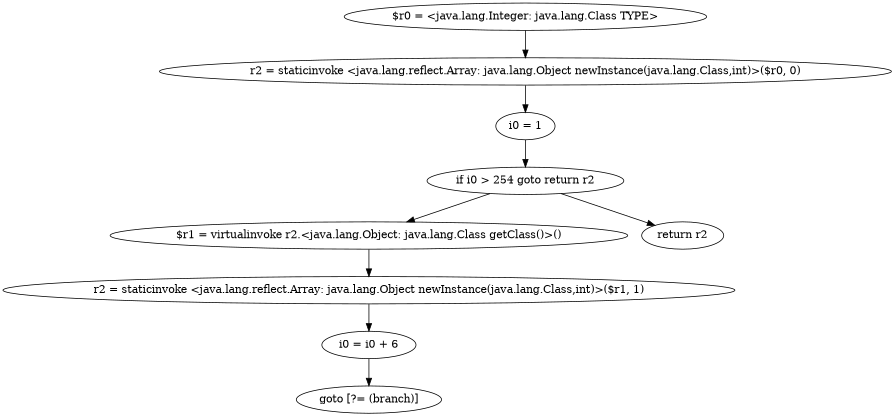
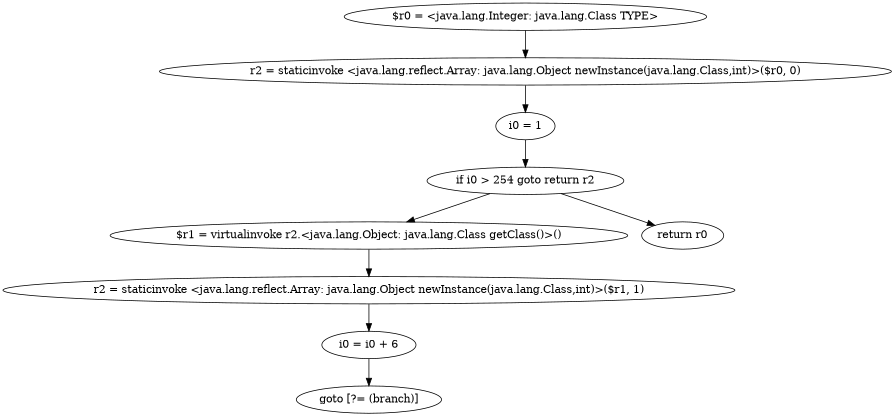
  digraph {
    "$r0 = <java.lang.Integer: java.lang.Class TYPE>"
    "r2 = staticinvoke <java.lang.reflect.Array: java.lang.Object newInstance(java.lang.Class,int)>($r0, 0)"
    "i0 = 1"
    "if i0 > 254 goto return r2"
    "$r1 = virtualinvoke r2.<java.lang.Object: java.lang.Class getClass()>()"
-   "return r2"
+   "return r2" [label="return r0"]
    "r2 = staticinvoke <java.lang.reflect.Array: java.lang.Object newInstance(java.lang.Class,int)>($r1, 1)"
    n8 [label="i0 = i0 + 6"]
    "goto [?= (branch)]"
    "$r0 = <java.lang.Integer: java.lang.Class TYPE>" -> "r2 = staticinvoke <java.lang.reflect.Array: java.lang.Object newInstance(java.lang.Class,int)>($r0, 0)"
    "r2 = staticinvoke <java.lang.reflect.Array: java.lang.Object newInstance(java.lang.Class,int)>($r0, 0)" -> "i0 = 1"
    "i0 = 1" -> "if i0 > 254 goto return r2"
    "if i0 > 254 goto return r2" -> "$r1 = virtualinvoke r2.<java.lang.Object: java.lang.Class getClass()>()"
    "if i0 > 254 goto return r2" -> "return r2"
    "$r1 = virtualinvoke r2.<java.lang.Object: java.lang.Class getClass()>()" -> "r2 = staticinvoke <java.lang.reflect.Array: java.lang.Object newInstance(java.lang.Class,int)>($r1, 1)"
    "r2 = staticinvoke <java.lang.reflect.Array: java.lang.Object newInstance(java.lang.Class,int)>($r1, 1)" -> n8
    n8 -> "goto [?= (branch)]"
  }
